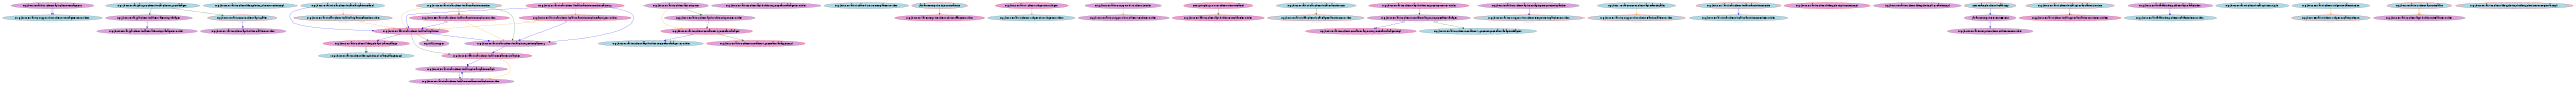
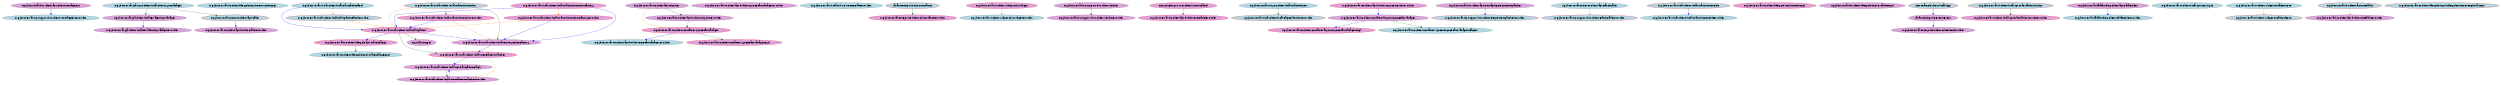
  digraph {
    node [color=gray40 fillcolor=plum style=filled]
    edge [arrowhead=dot color=blue]
    "org.jboss.errai.ioc.support.bus.client.MessageBusProvider" [fillcolor=lightblue]
    "org.jboss.errai.bus.client.api.ClientMessageBus"
    "org.jboss.errai.jpa.client.local.ErraiEntityManager"
    "org.jboss.errai.jpa.client.local.ErraiEntityManagerProvider"
    "org.jboss.errai.ioc.client.lifecycle.impl.DestructionImpl" [fillcolor=lightblue]
    "org.jboss.errai.ui.nav.client.local.spi.NavigationGraph"
    "org.jboss.errai.ui.nav.client.local.URLPatternMatcherProvider"
    "org.jboss.errai.ui.nav.client.local.URLPatternMatcher" [color=red]
    "org.jboss.errai.ui.nav.client.local.HistoryTokenFactory"
    "org.jboss.errai.ioc.client.lifecycle.api.StateChange" [color=red]
    "org.jboss.errai.ioc.client.lifecycle.impl.StateChangeImpl" [fillcolor=lightblue]
    "org.jboss.errai.ui.nav.client.local.Navigation" [color=red]
    "org.slf4j.Logger"
    "org.jboss.errai.ui.nav.client.local.NavigationPanelProvider" [color=red fillcolor=lightblue]
    "org.jboss.errai.ui.nav.client.local.NavigationPanel" [fillcolor=lightblue]
    "org.jboss.errai.ioc.client.container.SyncBeanManager" [color=red]
    "org.jboss.errai.ioc.client.api.builtin.IOCBeanManagerProvider" [fillcolor=lightblue]
    "org.jboss.errai.ioc.client.container.SyncBeanManagerImpl" [color=red]
    "org.jboss.errai.ioc.client.api.builtin.DisposerProvider"
    "org.jboss.errai.ioc.client.api.builtin.AsyncBeanManagerProvider"
    "org.jboss.errai.ui.shared.ServerTemplateProvider" [fillcolor=lightblue]
    "javax.enterprise.inject.Instance" [color=red fillcolor=lightblue]
    "org.jboss.errai.enterprise.client.cdi.InstanceProvider" [color=red]
    "org.jboss.errai.ui.client.widget.ListWidget" [color=red]
    "org.jboss.errai.ui.client.widget.ListWidgetProvider" [fillcolor=lightblue]
    "org.jboss.errai.ioc.support.bus.client.Sender"
    "org.jboss.errai.ioc.support.bus.client.SenderProvider"
    "com.google.gwt.user.client.ui.RootPanel" [color=red]
    "org.jboss.errai.ioc.client.api.builtin.RootPanelProvider" [color=red]
    "org.jboss.errai.ui.nav.client.local.TransitionAnchorFactoryProvider" [color=red]
    "org.jboss.errai.ui.nav.client.local.TransitionAnchorFactory" [color=red]
-   "org.jboss.errai.ui.nav.client.local.TransitionTo" [fillcolor=lightblue]
+   "org.jboss.errai.ui.nav.client.local.TransitionTo" [fillcolor=lightblue label="org.jboss.errai.ui.sync.client.local.TransitionTo"]
    "org.jboss.errai.ui.nav.client.local.PageTransitionProvider" [color=red fillcolor=lightblue]
    "org.jboss.errai.common.client.api.Caller" [color=red fillcolor=lightblue]
    "org.jboss.errai.ioc.client.api.builtin.CallerProvider"
    "org.jboss.errai.ioc.client.container.async.AsyncBeanManagerImpl" [color=red]
    "org.jboss.errai.ioc.client.container.async.AsyncBeanManager"
    "org.jboss.errai.ioc.client.container.SyncToAsyncBeanManagerAdapter" [fillcolor=lightblue]
    "org.jboss.errai.ioc.client.api.builtin.AsyncDisposerProvider" [color=red]
    "org.jboss.errai.ioc.support.bus.client.RequestDispatcherProvider" [color=red fillcolor=lightblue]
    "org.jboss.errai.bus.client.api.messaging.RequestDispatcher"
    "org.jboss.errai.jpa.sync.client.local.ClientSyncManager" [fillcolor=lightblue]
    "org.jboss.errai.ui.nav.client.local.TransitionAnchorProvider" [color=red]
    "org.jboss.errai.ui.nav.client.local.TransitionAnchor" [color=red fillcolor=lightblue]
    "org.jboss.errai.common.client.api.BatchCaller" [fillcolor=lightblue]
    "org.jboss.errai.ioc.support.bus.client.BatchCallerProvider" [color=red fillcolor=lightblue]
    "org.jboss.errai.ui.nav.client.local.TransitionToRole" [color=red fillcolor=lightblue]
    "org.jboss.errai.ui.nav.client.local.TransitionToRoleProvider" [fillcolor=lightblue]
    "org.jboss.errai.ioc.client.lifecycle.impl.AccessImpl" [color=red]
    "org.jboss.errai.ioc.client.lifecycle.impl.CreationImpl"
    "javax.enterprise.event.Event"
    "org.jboss.errai.enterprise.client.cdi.EventProvider"
    "org.jboss.errai.ui.client.local.spi.TranslationService" [color=red fillcolor=lightblue]
    "org.jboss.errai.ui.client.local.spi.TranslationServiceProvider" [color=red]
    "org.jboss.errai.databinding.client.DataBinderProvider" [fillcolor=lightblue]
    "org.jboss.errai.databinding.client.api.DataBinder"
    "org.jboss.errai.ui.client.local.spi.LessStyle" [fillcolor=lightblue]
    "org.jboss.errai.ioc.client.api.Disposer"
    "com.example.client.local.App" [color=red fillcolor=lightblue]
    "org.jboss.errai.ui.client.widget.LocaleListBox" [fillcolor=lightblue]
    "org.jboss.errai.ui.client.widget.LocaleSelector" [color=red fillcolor=lightblue]
    "org.jboss.errai.ioc.client.api.InitBallot" [color=red fillcolor=lightblue]
    "org.jboss.errai.ioc.client.api.builtin.InitBallotProvider"
    "org.jboss.errai.ioc.client.lifecycle.impl.LifecycleListenerRegistrarImpl" [color=red fillcolor=lightblue]
    "org.jboss.errai.bus.client.api.ClientMessageBus" -> "org.jboss.errai.ioc.support.bus.client.MessageBusProvider" [arrowhead=vee]
    "org.jboss.errai.jpa.client.local.ErraiEntityManager" -> "org.jboss.errai.jpa.client.local.ErraiEntityManagerProvider" [arrowhead=vee]
    "org.jboss.errai.ui.nav.client.local.spi.NavigationGraph" -> "org.jboss.errai.ui.nav.client.local.URLPatternMatcherProvider" [color=darkgreen]
    "org.jboss.errai.ui.nav.client.local.URLPatternMatcherProvider" -> "org.jboss.errai.ui.nav.client.local.spi.NavigationGraph"
    "org.jboss.errai.ui.nav.client.local.URLPatternMatcher" -> "org.jboss.errai.ui.nav.client.local.spi.NavigationGraph"
    "org.jboss.errai.ui.nav.client.local.URLPatternMatcher" -> "org.jboss.errai.ui.nav.client.local.URLPatternMatcherProvider" [color=darkorange]
    "org.jboss.errai.ui.nav.client.local.HistoryTokenFactory" -> "org.jboss.errai.ui.nav.client.local.URLPatternMatcher" [arrowhead=normal]
    "org.jboss.errai.ioc.client.lifecycle.api.StateChange" -> "org.jboss.errai.ioc.client.lifecycle.impl.StateChangeImpl" [arrowhead=vee color=darkgreen]
    "org.jboss.errai.ui.nav.client.local.Navigation" -> "org.jboss.errai.ui.nav.client.local.URLPatternMatcher" [arrowhead=vee color=darkgreen]
    "org.jboss.errai.ui.nav.client.local.Navigation" -> "org.jboss.errai.ui.nav.client.local.HistoryTokenFactory"
    "org.jboss.errai.ui.nav.client.local.Navigation" -> "org.jboss.errai.ioc.client.lifecycle.api.StateChange" [arrowhead=normal]
    "org.jboss.errai.ui.nav.client.local.Navigation" -> "org.slf4j.Logger" [arrowhead=vee color=darkgreen]
    "org.jboss.errai.ui.nav.client.local.NavigationPanelProvider" -> "org.jboss.errai.ui.nav.client.local.Navigation" [arrowhead=normal color=darkorange]
    "org.jboss.errai.ui.nav.client.local.NavigationPanel" -> "org.jboss.errai.ui.nav.client.local.Navigation" [arrowhead=normal]
    "org.jboss.errai.ui.nav.client.local.NavigationPanel" -> "org.jboss.errai.ui.nav.client.local.NavigationPanelProvider" [arrowhead=vee color=darkorange]
    "org.jboss.errai.ioc.client.container.SyncBeanManager" -> "org.jboss.errai.ioc.client.api.builtin.IOCBeanManagerProvider" [arrowhead=normal]
    "org.jboss.errai.ioc.client.container.SyncBeanManager" -> "org.jboss.errai.ioc.client.container.SyncBeanManagerImpl" [arrowhead=normal color=darkgreen]
    "org.jboss.errai.ioc.client.api.builtin.DisposerProvider" -> "org.jboss.errai.ioc.client.container.SyncBeanManager" [color=darkgreen]
    "javax.enterprise.inject.Instance" -> "org.jboss.errai.enterprise.client.cdi.InstanceProvider" [arrowhead=normal color=darkgreen]
    "org.jboss.errai.ui.client.widget.ListWidget" -> "org.jboss.errai.ui.client.widget.ListWidgetProvider" [arrowhead=vee color=darkorange]
-   "org.jboss.errai.ioc.support.bus.client.Sender" -> "org.jboss.errai.ioc.support.bus.client.SenderProvider" [color=darkorange]
+   "org.jboss.errai.ioc.support.bus.client.Sender" -> "org.jboss.errai.ioc.support.bus.client.SenderProvider" [color=darkgreen]
    "com.google.gwt.user.client.ui.RootPanel" -> "org.jboss.errai.ioc.client.api.builtin.RootPanelProvider" [arrowhead=vee color=darkgreen]
    "org.jboss.errai.ui.nav.client.local.TransitionAnchorFactoryProvider" -> "org.jboss.errai.ui.nav.client.local.HistoryTokenFactory" [arrowhead=normal]
    "org.jboss.errai.ui.nav.client.local.TransitionAnchorFactoryProvider" -> "org.jboss.errai.ui.nav.client.local.Navigation" [arrowhead=vee color=darkorange]
    "org.jboss.errai.ui.nav.client.local.TransitionAnchorFactory" -> "org.jboss.errai.ui.nav.client.local.HistoryTokenFactory"
    "org.jboss.errai.ui.nav.client.local.TransitionAnchorFactory" -> "org.jboss.errai.ui.nav.client.local.Navigation" [arrowhead=normal]
    "org.jboss.errai.ui.nav.client.local.TransitionAnchorFactory" -> "org.jboss.errai.ui.nav.client.local.TransitionAnchorFactoryProvider" [color=darkorange]
    "org.jboss.errai.ui.nav.client.local.TransitionTo" -> "org.jboss.errai.ui.nav.client.local.PageTransitionProvider" [arrowhead=vee color=darkgreen]
    "org.jboss.errai.common.client.api.Caller" -> "org.jboss.errai.ioc.client.api.builtin.CallerProvider" [arrowhead=normal]
    "org.jboss.errai.ioc.client.container.async.AsyncBeanManager" -> "org.jboss.errai.ioc.client.container.async.AsyncBeanManagerImpl" [arrowhead=normal]
    "org.jboss.errai.ioc.client.container.async.AsyncBeanManager" -> "org.jboss.errai.ioc.client.container.SyncToAsyncBeanManagerAdapter" [color=darkgreen]
    "org.jboss.errai.ioc.client.api.builtin.AsyncDisposerProvider" -> "org.jboss.errai.ioc.client.container.async.AsyncBeanManager" [arrowhead=normal]
    "org.jboss.errai.bus.client.api.messaging.RequestDispatcher" -> "org.jboss.errai.ioc.support.bus.client.RequestDispatcherProvider"
    "org.jboss.errai.jpa.sync.client.local.ClientSyncManager" -> "org.jboss.errai.jpa.client.local.ErraiEntityManager" [arrowhead=vee color=darkgreen]
    "org.jboss.errai.jpa.sync.client.local.ClientSyncManager" -> "org.jboss.errai.common.client.api.Caller" [arrowhead=vee color=darkgreen]
    "org.jboss.errai.ui.nav.client.local.TransitionAnchorProvider" -> "org.jboss.errai.ui.nav.client.local.HistoryTokenFactory" [color=darkorange]
    "org.jboss.errai.ui.nav.client.local.TransitionAnchorProvider" -> "org.jboss.errai.ui.nav.client.local.Navigation"
    "org.jboss.errai.ui.nav.client.local.TransitionAnchor" -> "org.jboss.errai.ui.nav.client.local.HistoryTokenFactory" [arrowhead=vee color=darkgreen]
    "org.jboss.errai.ui.nav.client.local.TransitionAnchor" -> "org.jboss.errai.ui.nav.client.local.Navigation" [color=darkorange]
    "org.jboss.errai.ui.nav.client.local.TransitionAnchor" -> "org.jboss.errai.ui.nav.client.local.TransitionAnchorProvider" [arrowhead=vee color=darkgreen]
    "org.jboss.errai.common.client.api.BatchCaller" -> "org.jboss.errai.ioc.support.bus.client.BatchCallerProvider" [color=darkorange]
    "org.jboss.errai.ui.nav.client.local.TransitionToRole" -> "org.jboss.errai.ui.nav.client.local.TransitionToRoleProvider" [arrowhead=vee]
    "javax.enterprise.event.Event" -> "org.jboss.errai.enterprise.client.cdi.EventProvider" [arrowhead=normal]
    "org.jboss.errai.ui.client.local.spi.TranslationService" -> "org.jboss.errai.ui.client.local.spi.TranslationServiceProvider" [color=darkgreen]
    "org.jboss.errai.databinding.client.api.DataBinder" -> "org.jboss.errai.databinding.client.DataBinderProvider"
    "org.jboss.errai.ioc.client.api.Disposer" -> "org.jboss.errai.ioc.client.container.SyncBeanManager" [arrowhead=normal color=darkorange]
    "org.jboss.errai.ioc.client.api.Disposer" -> "org.jboss.errai.ioc.client.api.builtin.DisposerProvider" [color=darkgreen]
    "com.example.client.local.App" -> "javax.enterprise.event.Event" [arrowhead=vee]
    "org.jboss.errai.ui.client.widget.LocaleListBox" -> "org.jboss.errai.ui.client.widget.LocaleSelector" [arrowhead=vee color=darkorange]
    "org.jboss.errai.ioc.client.api.InitBallot" -> "org.jboss.errai.ioc.client.api.builtin.InitBallotProvider" [color=darkorange]
  }
